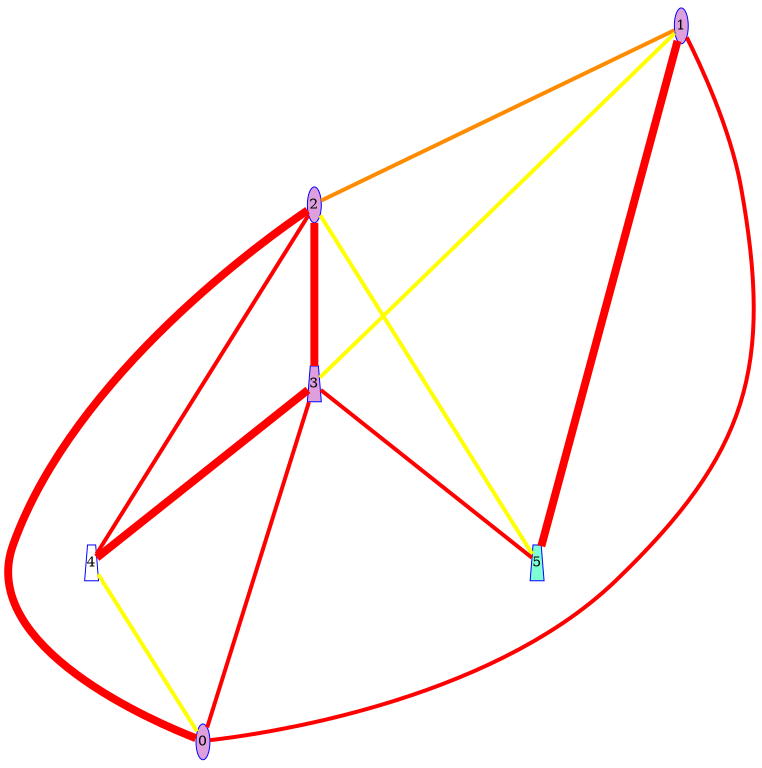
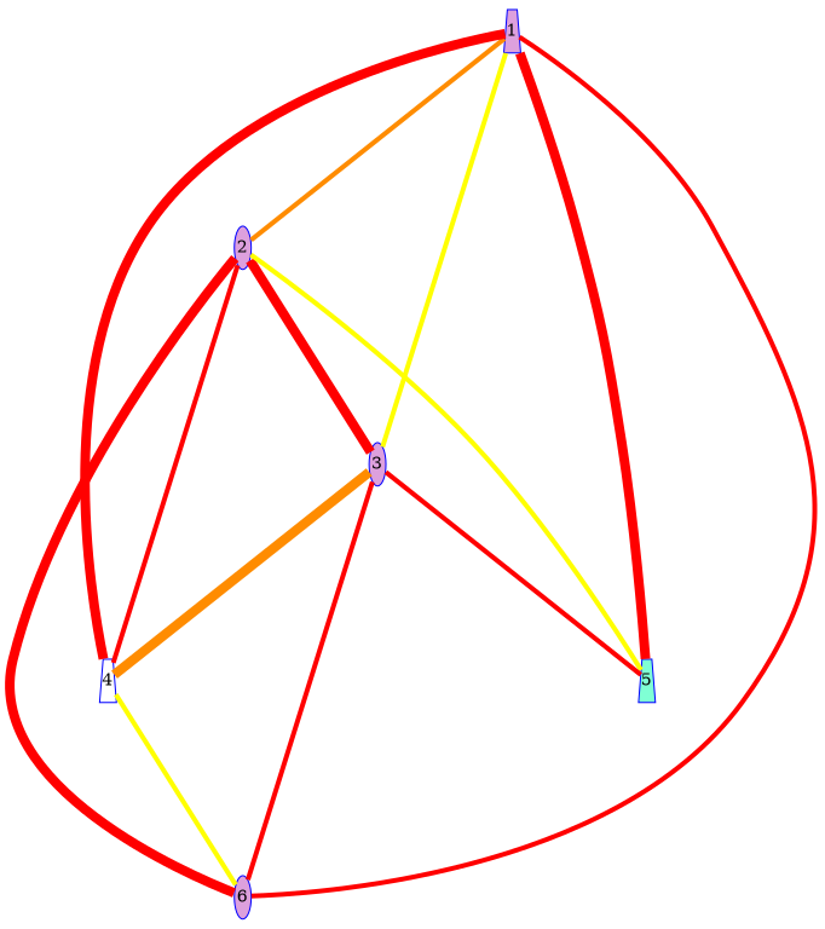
  graph {
    nodesep=2
    ranksep=2
    node [color=blue fillcolor=plum fixedsize=true shape=ellipse style=filled]
    edge [color=red penwidth=4 style=solid]
-   1 [width=0.2]
+   1 [shape=trapezium width=0.2]
    2 [width=0.2]
-   3 [shape=trapezium width=0.2]
+   3 [width=0.2]
    4 [fillcolor=white shape=trapezium width=0.2]
    5 [fillcolor=aquamarine shape=trapezium width=0.2]
-   6 [width=0.2 label=0]
+   6 [width=0.2]
    1 -- 2 [color=darkorange]
    1 -- 3 [color=yellow]
+   1 -- 4 [penwidth=8]
    1 -- 5 [penwidth=8]
    1 -- 6
    2 -- 3 [penwidth=8]
    2 -- 4
    2 -- 5 [color=yellow]
    2 -- 6 [penwidth=8]
-   3 -- 4 [penwidth=8]
+   3 -- 4 [color=darkorange penwidth=8]
    3 -- 5
    3 -- 6
    4 -- 6 [color=yellow]
  }
